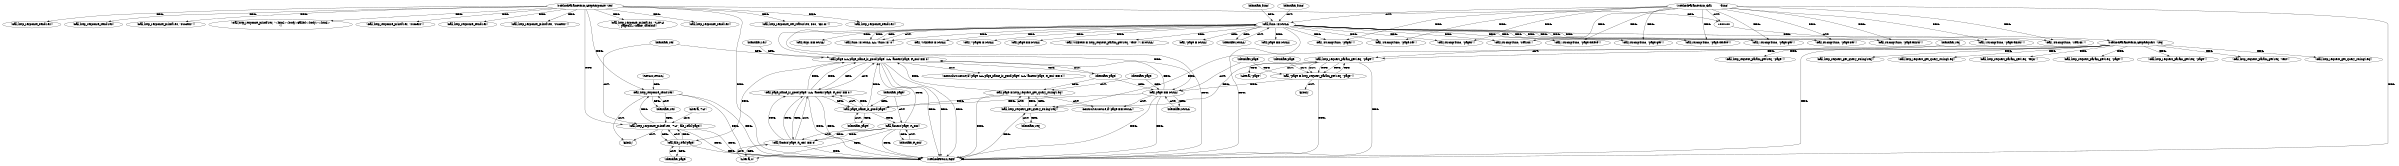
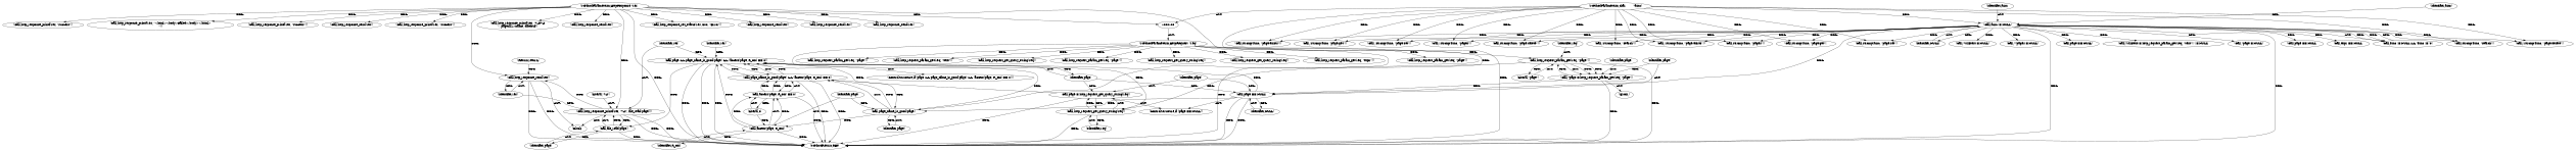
  digraph {
    n1 [label="(Call,http_response_send(res))"]
    n2 [label="(MethodReturn,RET)"]
    n3 [label="(Identifier,res)"]
    n4 [label="(Block,)"]
    n5 [label="(Call,http_response_printf(res, \"%s\", file_read(page)))"]
    n6 [label="(Call,file_read(page))"]
    n7 [label="(Identifier,page)"]
    n8 [label="(MethodParameterIn,HttpResponse *res)"]
    n9 [label="(Call,http_response_set_status(res, 500, \"Error\"))"]
    n10 [label="(Call,http_response_send(res))"]
    n11 [label="(Call,http_response_send(res))"]
    n12 [label="(Call,http_response_send(res))"]
    n13 [label="(Call,http_response_printf(res, \"success\"))"]
    n14 [label="(Call,http_response_printf(res, \"<html><body>Failed</body></html>\n\"))"]
    n15 [label="(Call,http_response_printf(res, \"success\"))"]
    n16 [label="(Call,http_response_send(res))"]
    n17 [label="(Call,http_response_printf(res, \"success\"))"]
    n18 [label="(Call,http_response_printf(res, \"%s\t%s\n\", pages[i]->name, datebuf))"]
    n19 [label="(Call,http_response_send(res))"]
    1000100
    n21 [label="(MethodParameterIn,HttpRequest  *req)"]
    n22 [label="(Call,page && page_name_is_good(page) && (access(page, R_OK) == 0))"]
    n23 [label="(Call,page_name_is_good(page) && (access(page, R_OK) == 0))"]
    n24 [label="(ControlStructure,if (page && page_name_is_good(page) && (access(page, R_OK) == 0)))"]
    n25 [label="(Identifier,page)"]
    n26 [label="(Call,page_name_is_good(page))"]
    n27 [label="(Call,access(page, R_OK) == 0)"]
    n28 [label="(Call,page = http_request_get_query_string(req))"]
    n29 [label="(Call,page == NULL)"]
    n30 [label="(Call,http_request_get_query_string(req))"]
    n31 [label="(ControlStructure,if (page == NULL))"]
    n32 [label="(Identifier,req)"]
    n33 [label="(Call,access(page, R_OK))"]
    n34 [label="(Identifier,page)"]
    n35 [label="(Call,http_request_param_get(req, \"page\"))"]
    n36 [label="(Call,*page = http_request_param_get(req, \"page\"))"]
    n37 [label="(Literal,\"page\")"]
    n38 [label="(Block,)"]
    n39 [label="(Call,http_request_get_query_string(req))"]
    n40 [label="(Call,http_request_get_query_string(req))"]
    n41 [label="(Call,http_request_param_get(req, \"expr\"))"]
    n42 [label="(Call,http_request_param_get(req, \"page\"))"]
    n43 [label="(Call,http_request_param_get(req, \"page\"))"]
    n44 [label="(Call,http_request_param_get(req, \"text\"))"]
    n45 [label="(Call,http_request_get_query_string(req))"]
    n46 [label="(Call,http_request_param_get(req, \"page\"))"]
    n47 [label="(Identifier,R_OK)"]
    n48 [label="(Identifier,NULL)"]
    n49 [label="(Call,func != NULL)"]
    n50 [label="(Call,!strcmp(func, \"page/exists\"))"]
    n51 [label="(Call,expr == NULL)"]
    n52 [label="(Call,func != NULL && *func != '\0')"]
    n53 [label="(Call,!strcmp(func, \"search\"))"]
    n54 [label="(Call,!strcmp(func, \"page/set\"))"]
    n55 [label="(Call,!strcmp(func, \"page/delete\"))"]
    n56 [label="(Call,*wikitext = NULL)"]
    n57 [label="(Call,!strcmp(func, \"page/get\"))"]
    n58 [label="(Call,!strcmp(func, \"pages\"))"]
    n59 [label="(Call,strcmp(func, \"pages\"))"]
    n60 [label="(Call,**pages = NULL)"]
    n61 [label="(Call,strcmp(func, \"search\"))"]
    n62 [label="(Call,strcmp(func, \"page/get\"))"]
    n63 [label="(Call,page == NULL)"]
    n64 [label="(Call,(wikitext = http_request_param_get(req, \"text\")) != NULL)"]
    n65 [label="(Call,*page = NULL)"]
    n66 [label="(Call,strcmp(func, \"page/delete\"))"]
    n67 [label="(Call,strcmp(func, \"page/set\"))"]
    n68 [label="(Identifier,NULL)"]
    n69 [label="(Call,strcmp(func, \"page/exists\"))"]
    n70 [label="(Call,page == NULL)"]
    n71 [label="(MethodParameterIn,char         *func)"]
    n72 [label="(Literal,0)"]
    n73 [label="(Identifier,page)"]
    n74 [label="(Identifier,func)"]
    n75 [label="(Identifier,req)"]
    n76 [label="(Identifier,page)"]
    n77 [label="(Identifier,func)"]
    n78 [label="(Identifier,page)"]
    n79 [label="(Identifier,res)"]
    n80 [label="(Identifier,res)"]
    n81 [label="(Return,return;)"]
    n82 [label="(Literal,\"%s\")"]
    n83 [label="(Identifier,page)"]
    n1 -> n2 [label="DDG: "]
    n1 -> n2 [label="DDG: "]
    n1 -> n3 [label="CFG: "]
    n1 -> n4 [label="AST: "]
    n3 -> n1 [label="AST: "]
    n3 -> n5 [label="CFG: "]
    n5 -> n1 [label="DDG: "]
    n5 -> n2 [label="DDG: "]
    n5 -> n2 [label="DDG: "]
    n5 -> n4 [label="AST: "]
    n5 -> n6 [label="CFG: "]
    n6 -> n2 [label="DDG: "]
    n6 -> n5 [label="AST: "]
    n6 -> n5 [label="DDG: "]
    n6 -> n7 [label="CFG: "]
    n7 -> n6 [label="AST: "]
    n8 -> n1 [label="DDG: "]
    n8 -> n2 [label="DDG: "]
    n8 -> n5 [label="DDG: "]
    n8 -> n9 [label="DDG: "]
    n8 -> n10 [label="DDG: "]
    n8 -> n11 [label="DDG: "]
    n8 -> n12 [label="DDG: "]
    n8 -> n13 [label="DDG: "]
    n8 -> n14 [label="DDG: "]
    n8 -> n15 [label="DDG: "]
    n8 -> n16 [label="DDG: "]
    n8 -> n17 [label="DDG: "]
    n8 -> n18 [label="DDG: "]
    n8 -> n19 [label="DDG: "]
    n8 -> 1000100 [label="CFG: "]
    1000100 -> n21 [label="AST: "]
    n21 -> n2 [label="DDG: "]
    n21 -> n30 [label="DDG: "]
    n21 -> n35 [label="DDG: "]
    n21 -> n39 [label="DDG: "]
    n21 -> n40 [label="DDG: "]
    n21 -> n41 [label="DDG: "]
    n21 -> n42 [label="DDG: "]
    n21 -> n43 [label="DDG: "]
    n21 -> n44 [label="DDG: "]
    n21 -> n45 [label="DDG: "]
    n21 -> n46 [label="DDG: "]
    n22 -> n2 [label="DDG: "]
    n22 -> n2 [label="DDG: "]
    n22 -> n2 [label="DDG: "]
    n22 -> n6 [label="DDG: "]
    n22 -> n23 [label="CFG: "]
    n22 -> n24 [label="AST: "]
    n22 -> n25 [label="CFG: "]
    n23 -> n2 [label="DDG: "]
    n23 -> n2 [label="DDG: "]
    n23 -> n22 [label="AST: "]
    n23 -> n22 [label="DDG: "]
    n23 -> n22 [label="DDG: "]
    n23 -> n26 [label="CFG: "]
    n23 -> n27 [label="CFG: "]
    n25 -> n22 [label="AST: "]
    n25 -> n28 [label="CFG: "]
    n25 -> n29 [label="CFG: "]
    n26 -> n22 [label="DDG: "]
    n26 -> n23 [label="AST: "]
    n26 -> n23 [label="DDG: "]
    n26 -> n33 [label="DDG: "]
    n26 -> n34 [label="CFG: "]
    n27 -> n2 [label="DDG: "]
    n27 -> n23 [label="AST: "]
    n27 -> n23 [label="DDG: "]
    n27 -> n23 [label="DDG: "]
    n27 -> n72 [label="CFG: "]
    n28 -> n2 [label="DDG: "]
    n28 -> n22 [label="DDG: "]
-   n28 -> n26 [label="DDG: "]
+   n8 -> n26 [label="DDG: "]
    n28 -> n30 [label="CFG: "]
    n28 -> n31 [label="AST: "]
    n29 -> n2 [label="DDG: "]
    n29 -> n2 [label="DDG: "]
    n29 -> n22 [label="DDG: "]
    n29 -> n26 [label="DDG: "]
    n29 -> n31 [label="AST: "]
    n29 -> n48 [label="CFG: "]
    n30 -> n2 [label="DDG: "]
    n30 -> n28 [label="AST: "]
    n30 -> n28 [label="DDG: "]
    n30 -> n32 [label="CFG: "]
    n32 -> n30 [label="AST: "]
    n33 -> n2 [label="DDG: "]
    n33 -> n22 [label="DDG: "]
    n33 -> n27 [label="AST: "]
    n33 -> n27 [label="DDG: "]
    n33 -> n27 [label="DDG: "]
    n33 -> n47 [label="CFG: "]
    n34 -> n26 [label="AST: "]
    n35 -> n2 [label="DDG: "]
    n35 -> n30 [label="DDG: "]
    n35 -> n36 [label="AST: "]
    n35 -> n36 [label="DDG: "]
    n35 -> n36 [label="DDG: "]
    n35 -> n37 [label="CFG: "]
    n36 -> n2 [label="DDG: "]
    n36 -> n29 [label="DDG: "]
    n36 -> n35 [label="CFG: "]
    n36 -> n38 [label="AST: "]
    n37 -> n35 [label="AST: "]
    n47 -> n33 [label="AST: "]
    n48 -> n29 [label="AST: "]
    n49 -> n2 [label="DDG: "]
    n49 -> n2 [label="DDG: "]
    n49 -> n29 [label="DDG: "]
    n49 -> n50 [label="DDG: "]
    n49 -> n51 [label="DDG: "]
    n49 -> n52 [label="AST: "]
    n49 -> n52 [label="DDG: "]
    n49 -> n52 [label="DDG: "]
    n49 -> n53 [label="DDG: "]
    n49 -> n54 [label="DDG: "]
    n49 -> n55 [label="DDG: "]
    n49 -> n56 [label="DDG: "]
    n49 -> n57 [label="DDG: "]
    n49 -> n58 [label="DDG: "]
    n49 -> n59 [label="DDG: "]
    n49 -> n60 [label="DDG: "]
    n49 -> n61 [label="DDG: "]
    n49 -> n62 [label="DDG: "]
    n49 -> n63 [label="DDG: "]
    n49 -> n64 [label="DDG: "]
    n49 -> n65 [label="CFG: "]
    n49 -> n66 [label="DDG: "]
    n49 -> n67 [label="DDG: "]
    n49 -> n68 [label="CFG: "]
    n49 -> n69 [label="DDG: "]
    n49 -> n70 [label="DDG: "]
    n52 -> n49 [label="CFG: "]
    n68 -> n49 [label="AST: "]
    n71 -> n2 [label="DDG: "]
    n71 -> 1000100 [label="AST: "]
-   n71 -> n49 [label="AST: "]
+   n71 -> n49 [label="DDG: "]
    n71 -> n50 [label="DDG: "]
    n71 -> n53 [label="DDG: "]
    n71 -> n54 [label="DDG: "]
    n71 -> n55 [label="DDG: "]
    n71 -> n57 [label="DDG: "]
    n71 -> n58 [label="DDG: "]
    n71 -> n59 [label="DDG: "]
    n71 -> n61 [label="DDG: "]
    n71 -> n62 [label="DDG: "]
    n71 -> n66 [label="DDG: "]
    n71 -> n67 [label="DDG: "]
    n71 -> n69 [label="DDG: "]
    n72 -> n27 [label="AST: "]
-   n33 -> n72 [label="CFG: "]
+   n72 -> n33 [label="CFG: "]
    n73 -> n29 [label="AST: "]
    n73 -> n36 [label="CFG: "]
    n74 -> n49 [label="CFG: "]
    n75 -> n35 [label="AST: "]
    n76 -> n26 [label="CFG: "]
    n76 -> n33 [label="AST: "]
    n77 -> n49 [label="AST: "]
    n78 -> n36 [label="AST: "]
    n79 -> n5 [label="AST: "]
    n79 -> n22 [label="CFG: "]
    n80 -> n22 [label="CFG: "]
    n81 -> n1 [label="CFG: "]
    n82 -> n5 [label="AST: "]
    n83 -> n28 [label="AST: "]
    n83 -> n29 [label="CFG: "]
  }
